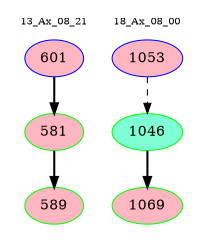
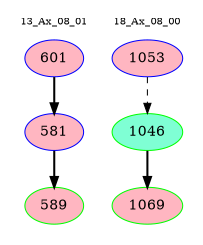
  digraph {
    node [color=green fillcolor=lightpink style=filled]
    edge [color=black style=bold]
    n1 [color=blue label=601]
-   n2 [label=581]
+   n2 [color=blue label=581]
    n3 [label=589]
    n4 [color=blue label=1053]
    n5 [fillcolor=aquamarine label=1046]
    n6 [label=1069]
    subgraph cluster_1 {
      color=white
      fontsize=10
-     label="13_Ax_08_21"
+     label="13_Ax_08_01"
      n1
      n2
      n3
    }
    subgraph cluster_2 {
      color=white
      fontsize=10
      label="18_Ax_08_00"
      n4
      n5
      n6
    }
    n1 -> n2
    n2 -> n3
    n4 -> n5 [style=dashed]
    n5 -> n6
  }
